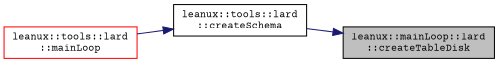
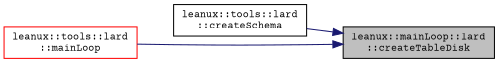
  digraph {
    fontname="Courier Prime"
    rankdir=RL
    node [color=black fontname="Courier Prime" fontsize=10 shape=record]
    edge [color=midnightblue dir=back fontname="Courier Prime" fontsize=10 labelfontname=Helvetica labelfontsize=10 style=solid]
    n1 [fillcolor=grey75 fontcolor=black height=0.2 label="leanux::mainLoop::lard\l::createTableDisk" style=filled width=0.4]
    n2 [height=0.2 label="leanux::tools::lard\l::createSchema" width=0.4]
    n3 [color=red height=0.2 label="leanux::tools::lard\l::mainLoop" width=0.4]
    n1 -> n2
-   n2 -> n3
+   n1 -> n3
  }
